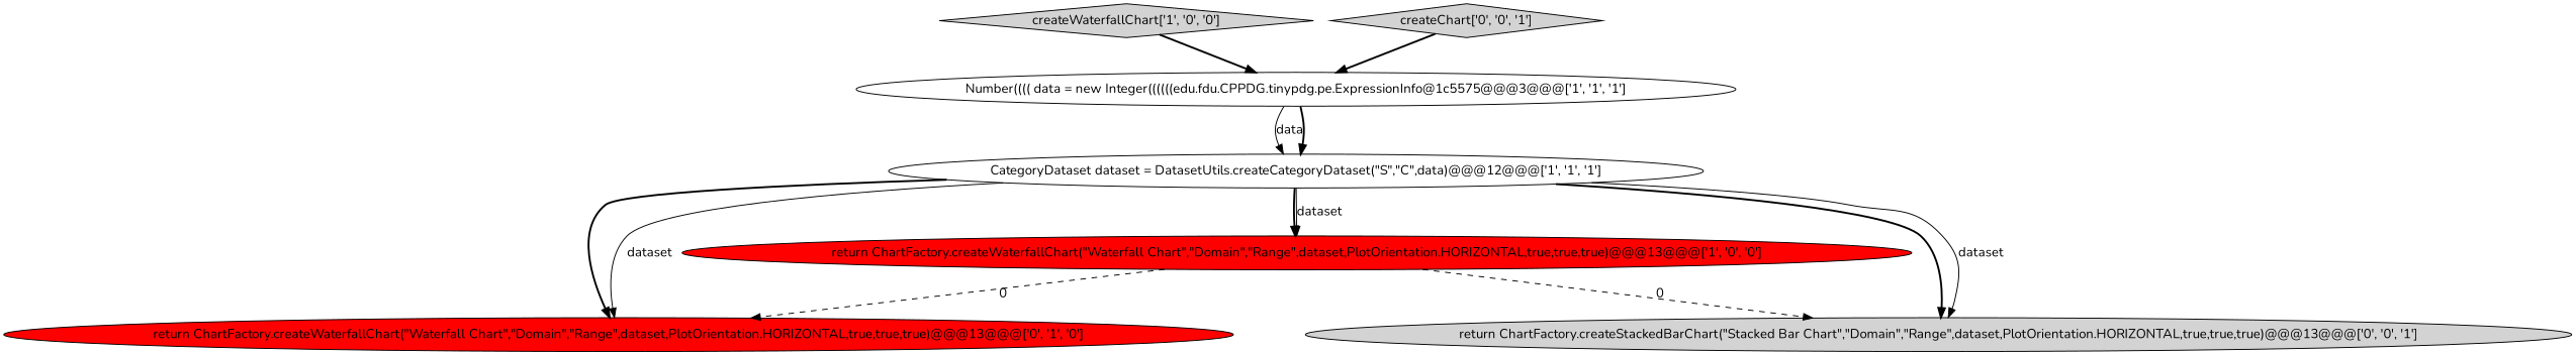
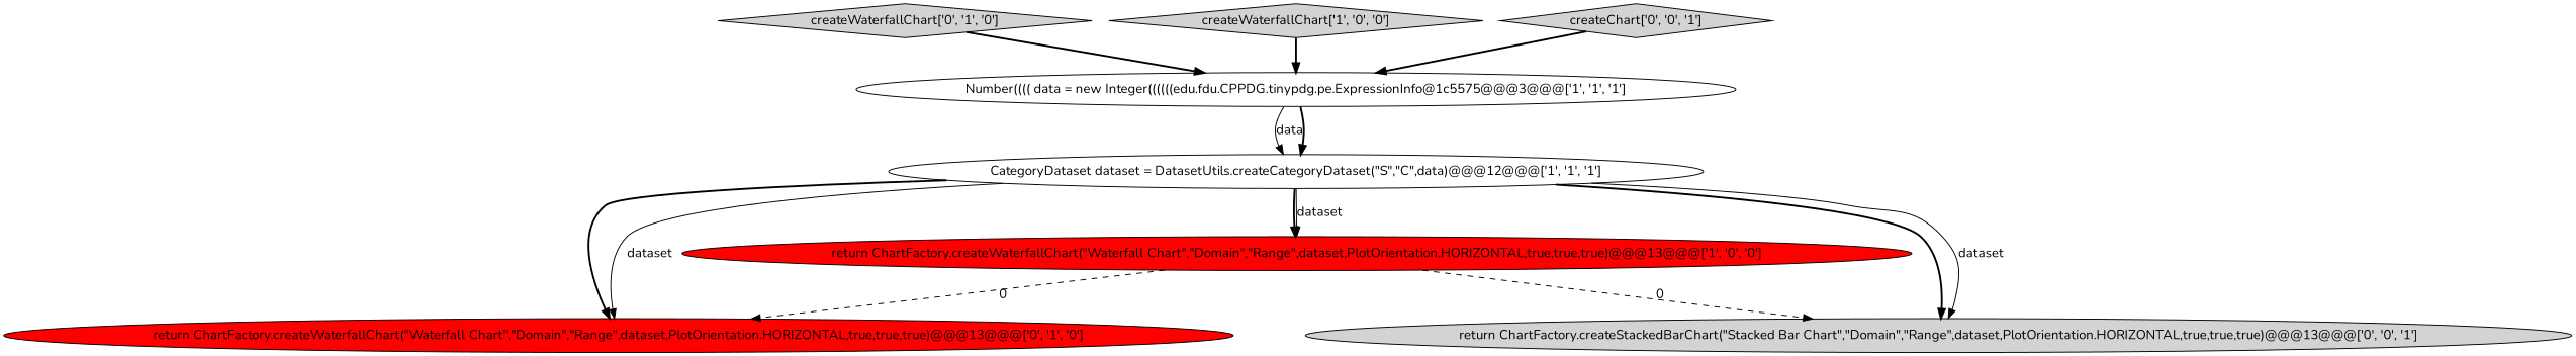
  digraph {
    fontname=Nunito
    node [fillcolor=lightgray shape=ellipse style=filled fontname=Nunito]
    edge [style=bold fontname=Nunito]
+   n1 [label="createWaterfallChart['0', '1', '0']" shape=diamond]
    n2 [fillcolor=white label="Number(((( data = new Integer((((((edu.fdu.CPPDG.tinypdg.pe.ExpressionInfo@1c5575@@@3@@@['1', '1', '1']"]
    n3 [label="createWaterfallChart['1', '0', '0']" shape=diamond]
    n4 [fillcolor=white label="CategoryDataset dataset = DatasetUtils.createCategoryDataset(\"S\",\"C\",data)@@@12@@@['1', '1', '1']"]
    n5 [fillcolor=red label="return ChartFactory.createWaterfallChart(\"Waterfall Chart\",\"Domain\",\"Range\",dataset,PlotOrientation.HORIZONTAL,true,true,true)@@@13@@@['0', '1', '0']"]
    n6 [label="return ChartFactory.createStackedBarChart(\"Stacked Bar Chart\",\"Domain\",\"Range\",dataset,PlotOrientation.HORIZONTAL,true,true,true)@@@13@@@['0', '0', '1']"]
    n7 [fillcolor=red label="return ChartFactory.createWaterfallChart(\"Waterfall Chart\",\"Domain\",\"Range\",dataset,PlotOrientation.HORIZONTAL,true,true,true)@@@13@@@['1', '0', '0']"]
    n8 [label="createChart['0', '0', '1']" shape=diamond]
+   n1 -> n2
    n2 -> n4 [label=data style=solid]
    n2 -> n4
    n3 -> n2
    n4 -> n5
    n4 -> n5 [label=dataset style=solid]
    n4 -> n6
    n4 -> n6 [label=dataset style=solid]
    n4 -> n7
    n4 -> n7 [label=dataset style=solid]
    n7 -> n5 [label=0 style=dashed]
    n7 -> n6 [label=0 style=dashed]
    n8 -> n2
  }
